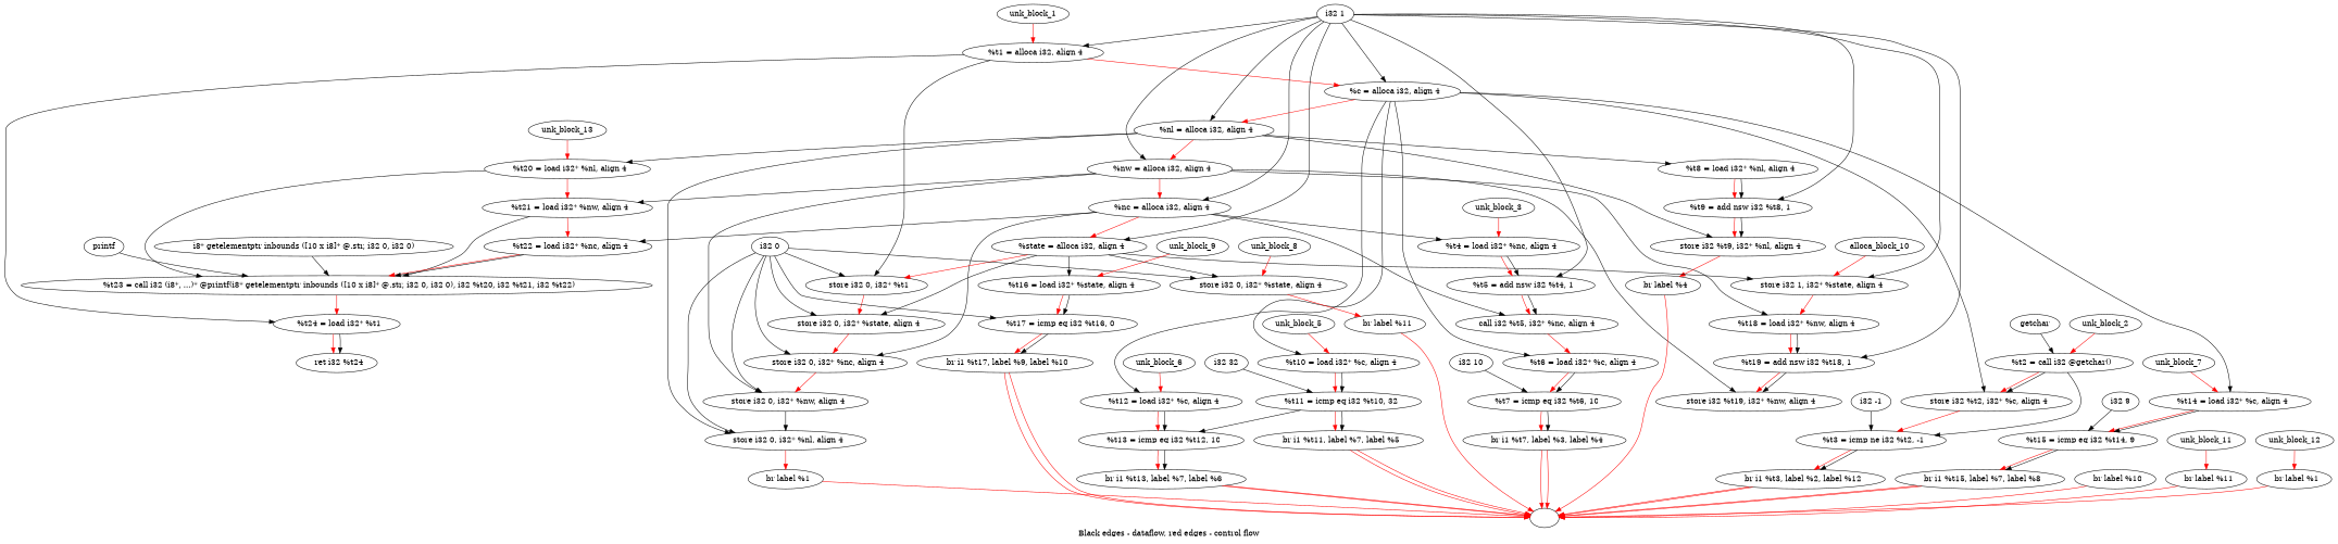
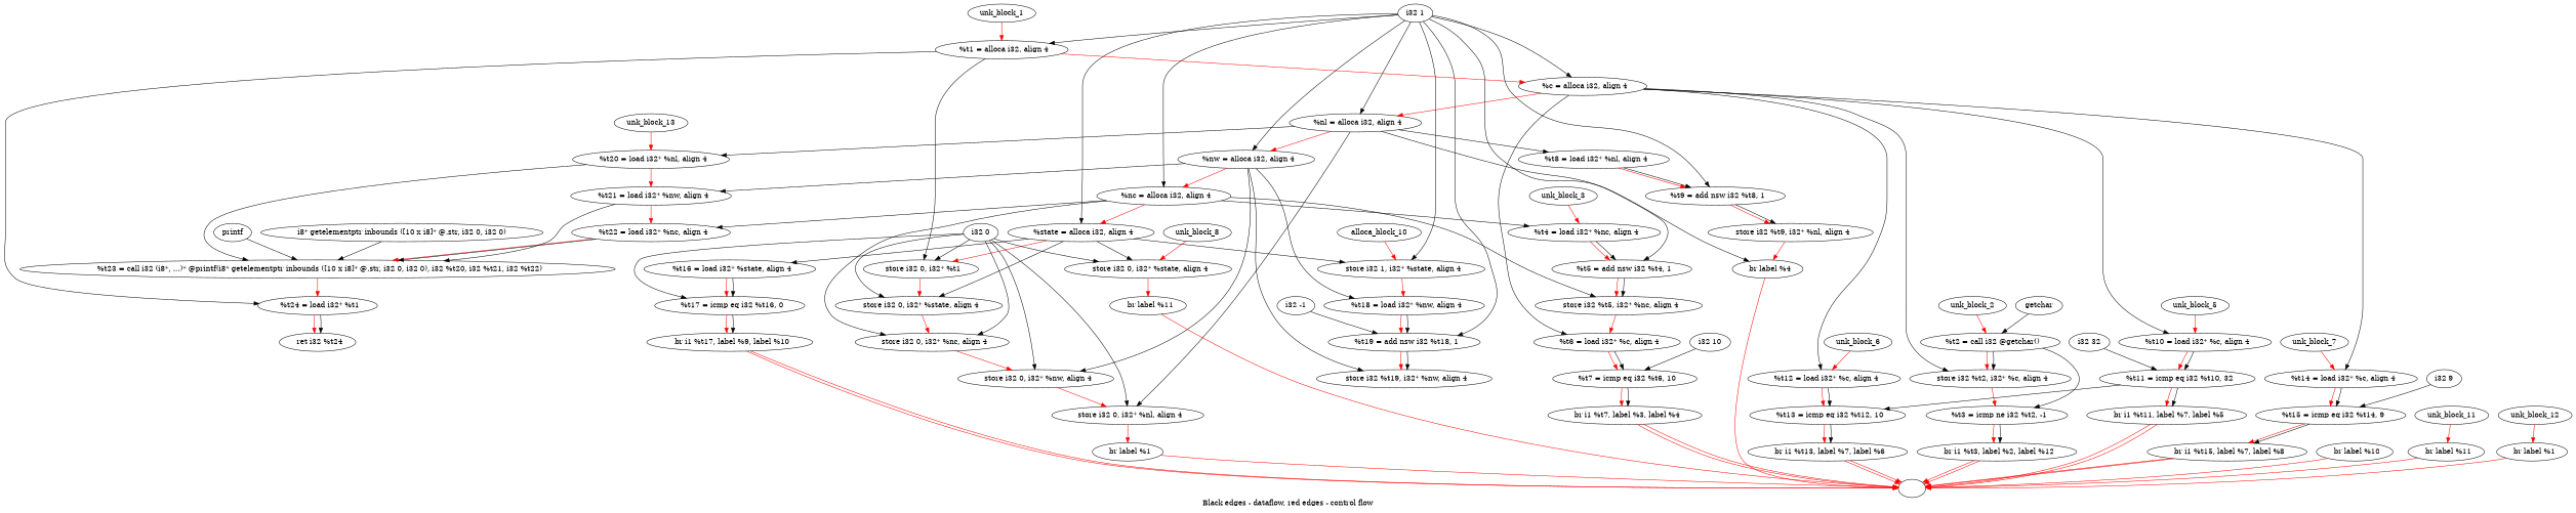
  digraph {
    compound=true
    label="Black edges - dataflow, red edges - control flow"
    n1 [label="  %t1 = alloca i32, align 4"]
    n2 [label="  %c = alloca i32, align 4"]
    n3 [label="  store i32 0, i32* %t1"]
    n4 [label="  %t24 = load i32* %t1"]
    n5 [label="  %nl = alloca i32, align 4"]
    n6 [label="  store i32 %t2, i32* %c, align 4"]
    n7 [label="  %t6 = load i32* %c, align 4"]
    n8 [label="  %t10 = load i32* %c, align 4"]
    n9 [label="  %t12 = load i32* %c, align 4"]
    n10 [label="  %t14 = load i32* %c, align 4"]
    n11 [label="  store i32 0, i32* %state, align 4"]
    n12 [label="  ret i32 %t24"]
    n13 [label="  %nw = alloca i32, align 4"]
    n14 [label="  store i32 0, i32* %nl, align 4"]
    n15 [label="  %t8 = load i32* %nl, align 4"]
    n16 [label="  store i32 %t9, i32* %nl, align 4"]
    n17 [label="  %t20 = load i32* %nl, align 4"]
    n18 [label="  %t3 = icmp ne i32 %t2, -1"]
    n19 [label="  %t7 = icmp eq i32 %t6, 10"]
    n20 [label="  %t11 = icmp eq i32 %t10, 32"]
    n21 [label="  %t13 = icmp eq i32 %t12, 10"]
    n22 [label="  %t15 = icmp eq i32 %t14, 9"]
    n23 [label="  %nc = alloca i32, align 4"]
    n24 [label="  store i32 0, i32* %nw, align 4"]
    n25 [label="  %t18 = load i32* %nw, align 4"]
    n26 [label="  store i32 %t19, i32* %nw, align 4"]
    n27 [label="  %t21 = load i32* %nw, align 4"]
    n28 [label="  br label %1"]
    n29 [label="  %t9 = add nsw i32 %t8, 1"]
    n30 [label="  br label %4"]
    n31 [label="  %t23 = call i32 (i8*, ...)* @printf(i8* getelementptr inbounds ([10 x i8]* @.str, i32 0, i32 0), i32 %t20, i32 %t21, i32 %t22)"]
    n32 [label="  %state = alloca i32, align 4"]
    n33 [label="  store i32 0, i32* %nc, align 4"]
    n34 [label="  %t4 = load i32* %nc, align 4"]
-   n35 [label="call i32 %t5, i32* %nc, align 4"]
+   n35 [label="  store i32 %t5, i32* %nc, align 4"]
    n36 [label="  %t22 = load i32* %nc, align 4"]
    n37 [label="  %t19 = add nsw i32 %t18, 1"]
    n38 [label="  store i32 0, i32* %state, align 4"]
    n39 [label="  %t16 = load i32* %state, align 4"]
    n40 [label="  store i32 1, i32* %state, align 4"]
    n41 [label="  %t5 = add nsw i32 %t4, 1"]
    n42 [label="  br label %11"]
    n43 [label="  %t17 = icmp eq i32 %t16, 0"]
    ""
    unk_block_1
    "i32 1"
    "i32 0"
    n48 [label="  br i1 %t17, label %9, label %10"]
    n49 [label="  %t2 = call i32 @getchar()"]
    n50 [label="  br i1 %t3, label %2, label %12"]
    unk_block_2
    getchar
    "i32 -1"
    n54 [label="  br i1 %t7, label %3, label %4"]
    unk_block_3
    "i32 10"
    n57 [label="  br i1 %t13, label %7, label %6"]
    n58 [label="  br i1 %t11, label %7, label %5"]
    unk_block_5
    "i32 32"
    unk_block_6
    n62 [label="  br i1 %t15, label %7, label %8"]
    unk_block_7
    "i32 9"
    unk_block_8
-   unk_block_9
    n67 [label="  br label %10"]
    n68 [label=alloca_block_10]
    n69 [label="  br label %11"]
    unk_block_11
    n71 [label="  br label %1"]
    unk_block_12
    unk_block_13
    "i8* getelementptr inbounds ([10 x i8]* @.str, i32 0, i32 0)"
    printf
    n1 -> n2 [color=red weight=2]
    n1 -> n3
    n1 -> n4
    n2 -> n5 [color=red weight=2]
    n2 -> n6
    n2 -> n7
    n2 -> n8
    n2 -> n9
    n2 -> n10
    n3 -> n11 [color=red weight=2]
    n4 -> n12 [color=red weight=2]
    n4 -> n12
    n5 -> n13 [color=red weight=2]
    n5 -> n14
    n5 -> n15
-   n5 -> n16
+   n5 -> n30
    n5 -> n17
    n6 -> n18 [color=red weight=2]
    n7 -> n19 [color=red weight=2]
    n7 -> n19
    n8 -> n20 [color=red weight=2]
    n8 -> n20
    n9 -> n21 [color=red weight=2]
    n9 -> n21
    n10 -> n22 [color=red weight=2]
    n10 -> n22
    n11 -> n33 [color=red weight=2]
    n13 -> n23 [color=red weight=2]
    n13 -> n24
    n13 -> n25
    n13 -> n26
    n13 -> n27
    n14 -> n28 [color=red weight=2]
    n15 -> n29 [color=red weight=2]
    n15 -> n29
    n16 -> n30 [color=red weight=2]
    n17 -> n27 [color=red weight=2]
    n17 -> n31
    n18 -> n50 [color=red weight=2]
    n18 -> n50
    n19 -> n54 [color=red weight=2]
    n19 -> n54
    n20 -> n21
    n20 -> n58 [color=red weight=2]
    n20 -> n58
    n21 -> n57 [color=red weight=2]
    n21 -> n57
    n22 -> n62 [color=red weight=2]
    n22 -> n62
    n23 -> n32 [color=red weight=2]
    n23 -> n33
    n23 -> n34
    n23 -> n35
    n23 -> n36
-   n24 -> n14 [color=black weight=2]
+   n24 -> n14 [color=red weight=2]
    n25 -> n37 [color=red weight=2]
    n25 -> n37
    n27 -> n31
    n27 -> n36 [color=red weight=2]
    n28 -> "" [color=red]
    n29 -> n16 [color=red weight=2]
    n29 -> n16
    n30 -> "" [color=red]
    n31 -> n4 [color=red weight=2]
    n32 -> n3 [color=red weight=2]
    n32 -> n11
    n32 -> n38
    n32 -> n39
    n32 -> n40
    n33 -> n24 [color=red weight=2]
    n34 -> n41 [color=red weight=2]
    n34 -> n41
    n35 -> n7 [color=red weight=2]
    n36 -> n31 [color=red weight=2]
    n36 -> n31
    n37 -> n26 [color=red weight=2]
    n37 -> n26
    n38 -> n42 [color=red weight=2]
    n39 -> n43 [color=red weight=2]
    n39 -> n43
    n40 -> n25 [color=red weight=2]
    n41 -> n35 [color=red weight=2]
    n41 -> n35
    n42 -> "" [color=red]
    n43 -> n48 [color=red weight=2]
    n43 -> n48
    unk_block_1 -> n1 [color=red]
    "i32 1" -> n1
    "i32 1" -> n2
    "i32 1" -> n5
    "i32 1" -> n13
    "i32 1" -> n23
    "i32 1" -> n29
    "i32 1" -> n32
    "i32 1" -> n37
    "i32 1" -> n40
    "i32 1" -> n41
    "i32 0" -> n3
    "i32 0" -> n11
    "i32 0" -> n14
    "i32 0" -> n24
    "i32 0" -> n33
    "i32 0" -> n38
    "i32 0" -> n43
    n48 -> "" [color=red]
    n48 -> "" [color=red]
    n49 -> n6 [color=red weight=2]
    n49 -> n6
    n49 -> n18
    n50 -> "" [color=red]
    n50 -> "" [color=red]
    unk_block_2 -> n49 [color=red]
    getchar -> n49
-   "i32 -1" -> n18
+   "i32 -1" -> n37
    n54 -> "" [color=red]
    n54 -> "" [color=red]
    unk_block_3 -> n34 [color=red]
    "i32 10" -> n19
    n57 -> "" [color=red]
    n57 -> "" [color=red]
    n58 -> "" [color=red]
    n58 -> "" [color=red]
    unk_block_5 -> n8 [color=red]
    "i32 32" -> n20
    unk_block_6 -> n9 [color=red]
    n62 -> "" [color=red]
    n62 -> "" [color=red]
    unk_block_7 -> n10 [color=red]
    "i32 9" -> n22
    unk_block_8 -> n38 [color=red]
-   unk_block_9 -> n39 [color=red]
    n67 -> "" [color=red]
    n68 -> n40 [color=red]
    n69 -> "" [color=red]
    unk_block_11 -> n69 [color=red]
    n71 -> "" [color=red]
    unk_block_12 -> n71 [color=red]
    unk_block_13 -> n17 [color=red]
    "i8* getelementptr inbounds ([10 x i8]* @.str, i32 0, i32 0)" -> n31
    printf -> n31
  }
